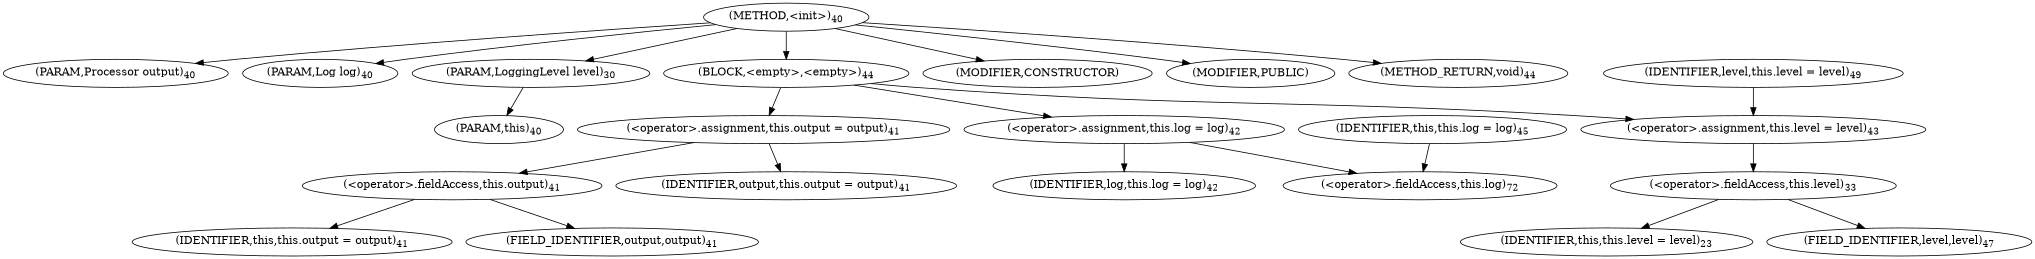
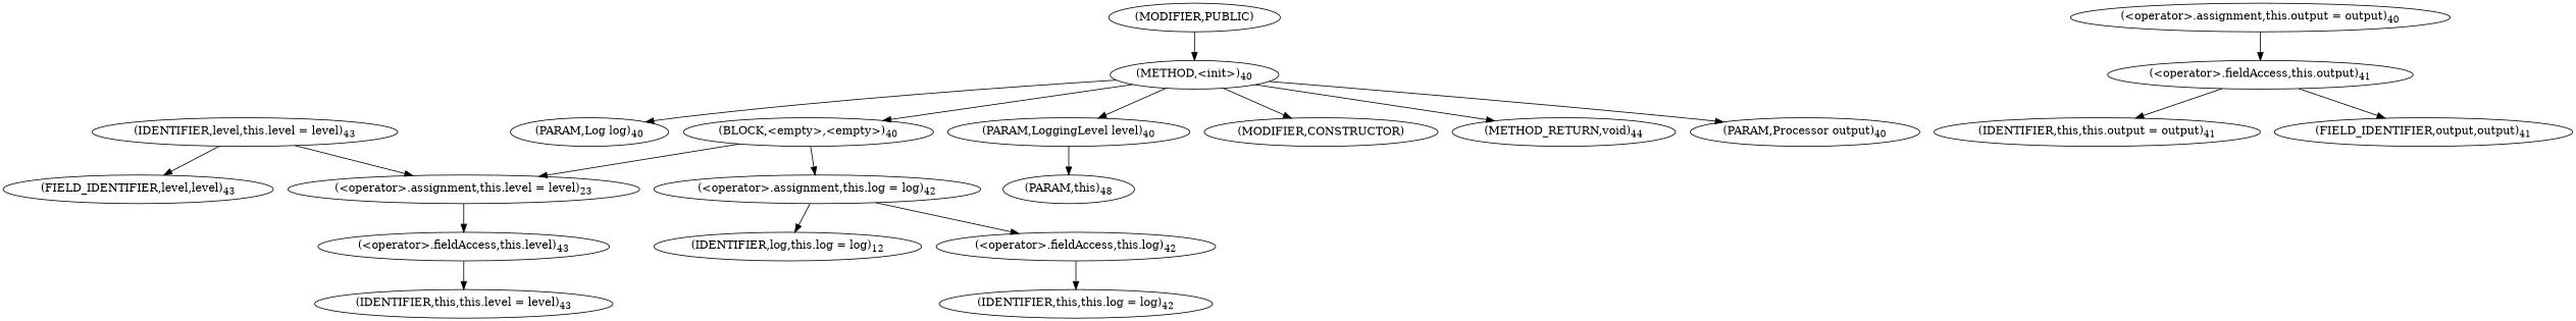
  digraph {
    n1 [label=<(METHOD,&lt;init&gt;)<SUB>40</SUB>>]
    n2 [label=<(PARAM,Processor output)<SUB>40</SUB>>]
    n3 [label=<(PARAM,Log log)<SUB>40</SUB>>]
-   n4 [label=<(PARAM,LoggingLevel level)<SUB>30</SUB>>]
-   n5 [label=<(BLOCK,&lt;empty&gt;,&lt;empty&gt;)<SUB>44</SUB>>]
+   n4 [label=<(PARAM,LoggingLevel level)<SUB>40</SUB>>]
+   n5 [label=<(BLOCK,&lt;empty&gt;,&lt;empty&gt;)<SUB>40</SUB>>]
    n6 [label=<(MODIFIER,CONSTRUCTOR)>]
    n7 [label=<(MODIFIER,PUBLIC)>]
    n8 [label=<(METHOD_RETURN,void)<SUB>44</SUB>>]
-   n9 [label=<(PARAM,this)<SUB>40</SUB>>]
-   n10 [label=<(&lt;operator&gt;.assignment,this.output = output)<SUB>41</SUB>>]
+   n9 [label=<(PARAM,this)<SUB>48</SUB>>]
+   n10 [label=<(&lt;operator&gt;.assignment,this.output = output)<SUB>40</SUB>>]
    n11 [label=<(&lt;operator&gt;.assignment,this.log = log)<SUB>42</SUB>>]
-   n12 [label=<(&lt;operator&gt;.assignment,this.level = level)<SUB>43</SUB>>]
+   n12 [label=<(&lt;operator&gt;.assignment,this.level = level)<SUB>23</SUB>>]
    n13 [label=<(&lt;operator&gt;.fieldAccess,this.output)<SUB>41</SUB>>]
-   n14 [label=<(IDENTIFIER,output,this.output = output)<SUB>41</SUB>>]
-   n15 [label=<(&lt;operator&gt;.fieldAccess,this.log)<SUB>72</SUB>>]
-   n16 [label=<(IDENTIFIER,log,this.log = log)<SUB>42</SUB>>]
-   n17 [label=<(&lt;operator&gt;.fieldAccess,this.level)<SUB>33</SUB>>]
+   n15 [label=<(&lt;operator&gt;.fieldAccess,this.log)<SUB>42</SUB>>]
+   n16 [label=<(IDENTIFIER,log,this.log = log)<SUB>12</SUB>>]
+   n17 [label=<(&lt;operator&gt;.fieldAccess,this.level)<SUB>43</SUB>>]
    n18 [label=<(IDENTIFIER,this,this.output = output)<SUB>41</SUB>>]
    n19 [label=<(FIELD_IDENTIFIER,output,output)<SUB>41</SUB>>]
-   n20 [label=<(IDENTIFIER,this,this.log = log)<SUB>45</SUB>>]
-   n21 [label=<(IDENTIFIER,this,this.level = level)<SUB>23</SUB>>]
-   n22 [label=<(FIELD_IDENTIFIER,level,level)<SUB>47</SUB>>]
-   n23 [label=<(IDENTIFIER,level,this.level = level)<SUB>49</SUB>>]
+   n20 [label=<(IDENTIFIER,this,this.log = log)<SUB>42</SUB>>]
+   n21 [label=<(IDENTIFIER,this,this.level = level)<SUB>43</SUB>>]
+   n22 [label=<(FIELD_IDENTIFIER,level,level)<SUB>43</SUB>>]
+   n23 [label=<(IDENTIFIER,level,this.level = level)<SUB>43</SUB>>]
    n1 -> n2
    n1 -> n3
    n1 -> n4
    n1 -> n5
    n1 -> n6
-   n1 -> n7
+   n7 -> n1
    n1 -> n8
    n4 -> n9
-   n5 -> n10
    n5 -> n11
    n5 -> n12
    n10 -> n13
-   n10 -> n14
    n11 -> n15
    n11 -> n16
    n12 -> n17
    n13 -> n18
    n13 -> n19
-   n20 -> n15
+   n15 -> n20
    n17 -> n21
-   n17 -> n22
+   n23 -> n22
    n23 -> n12
  }
